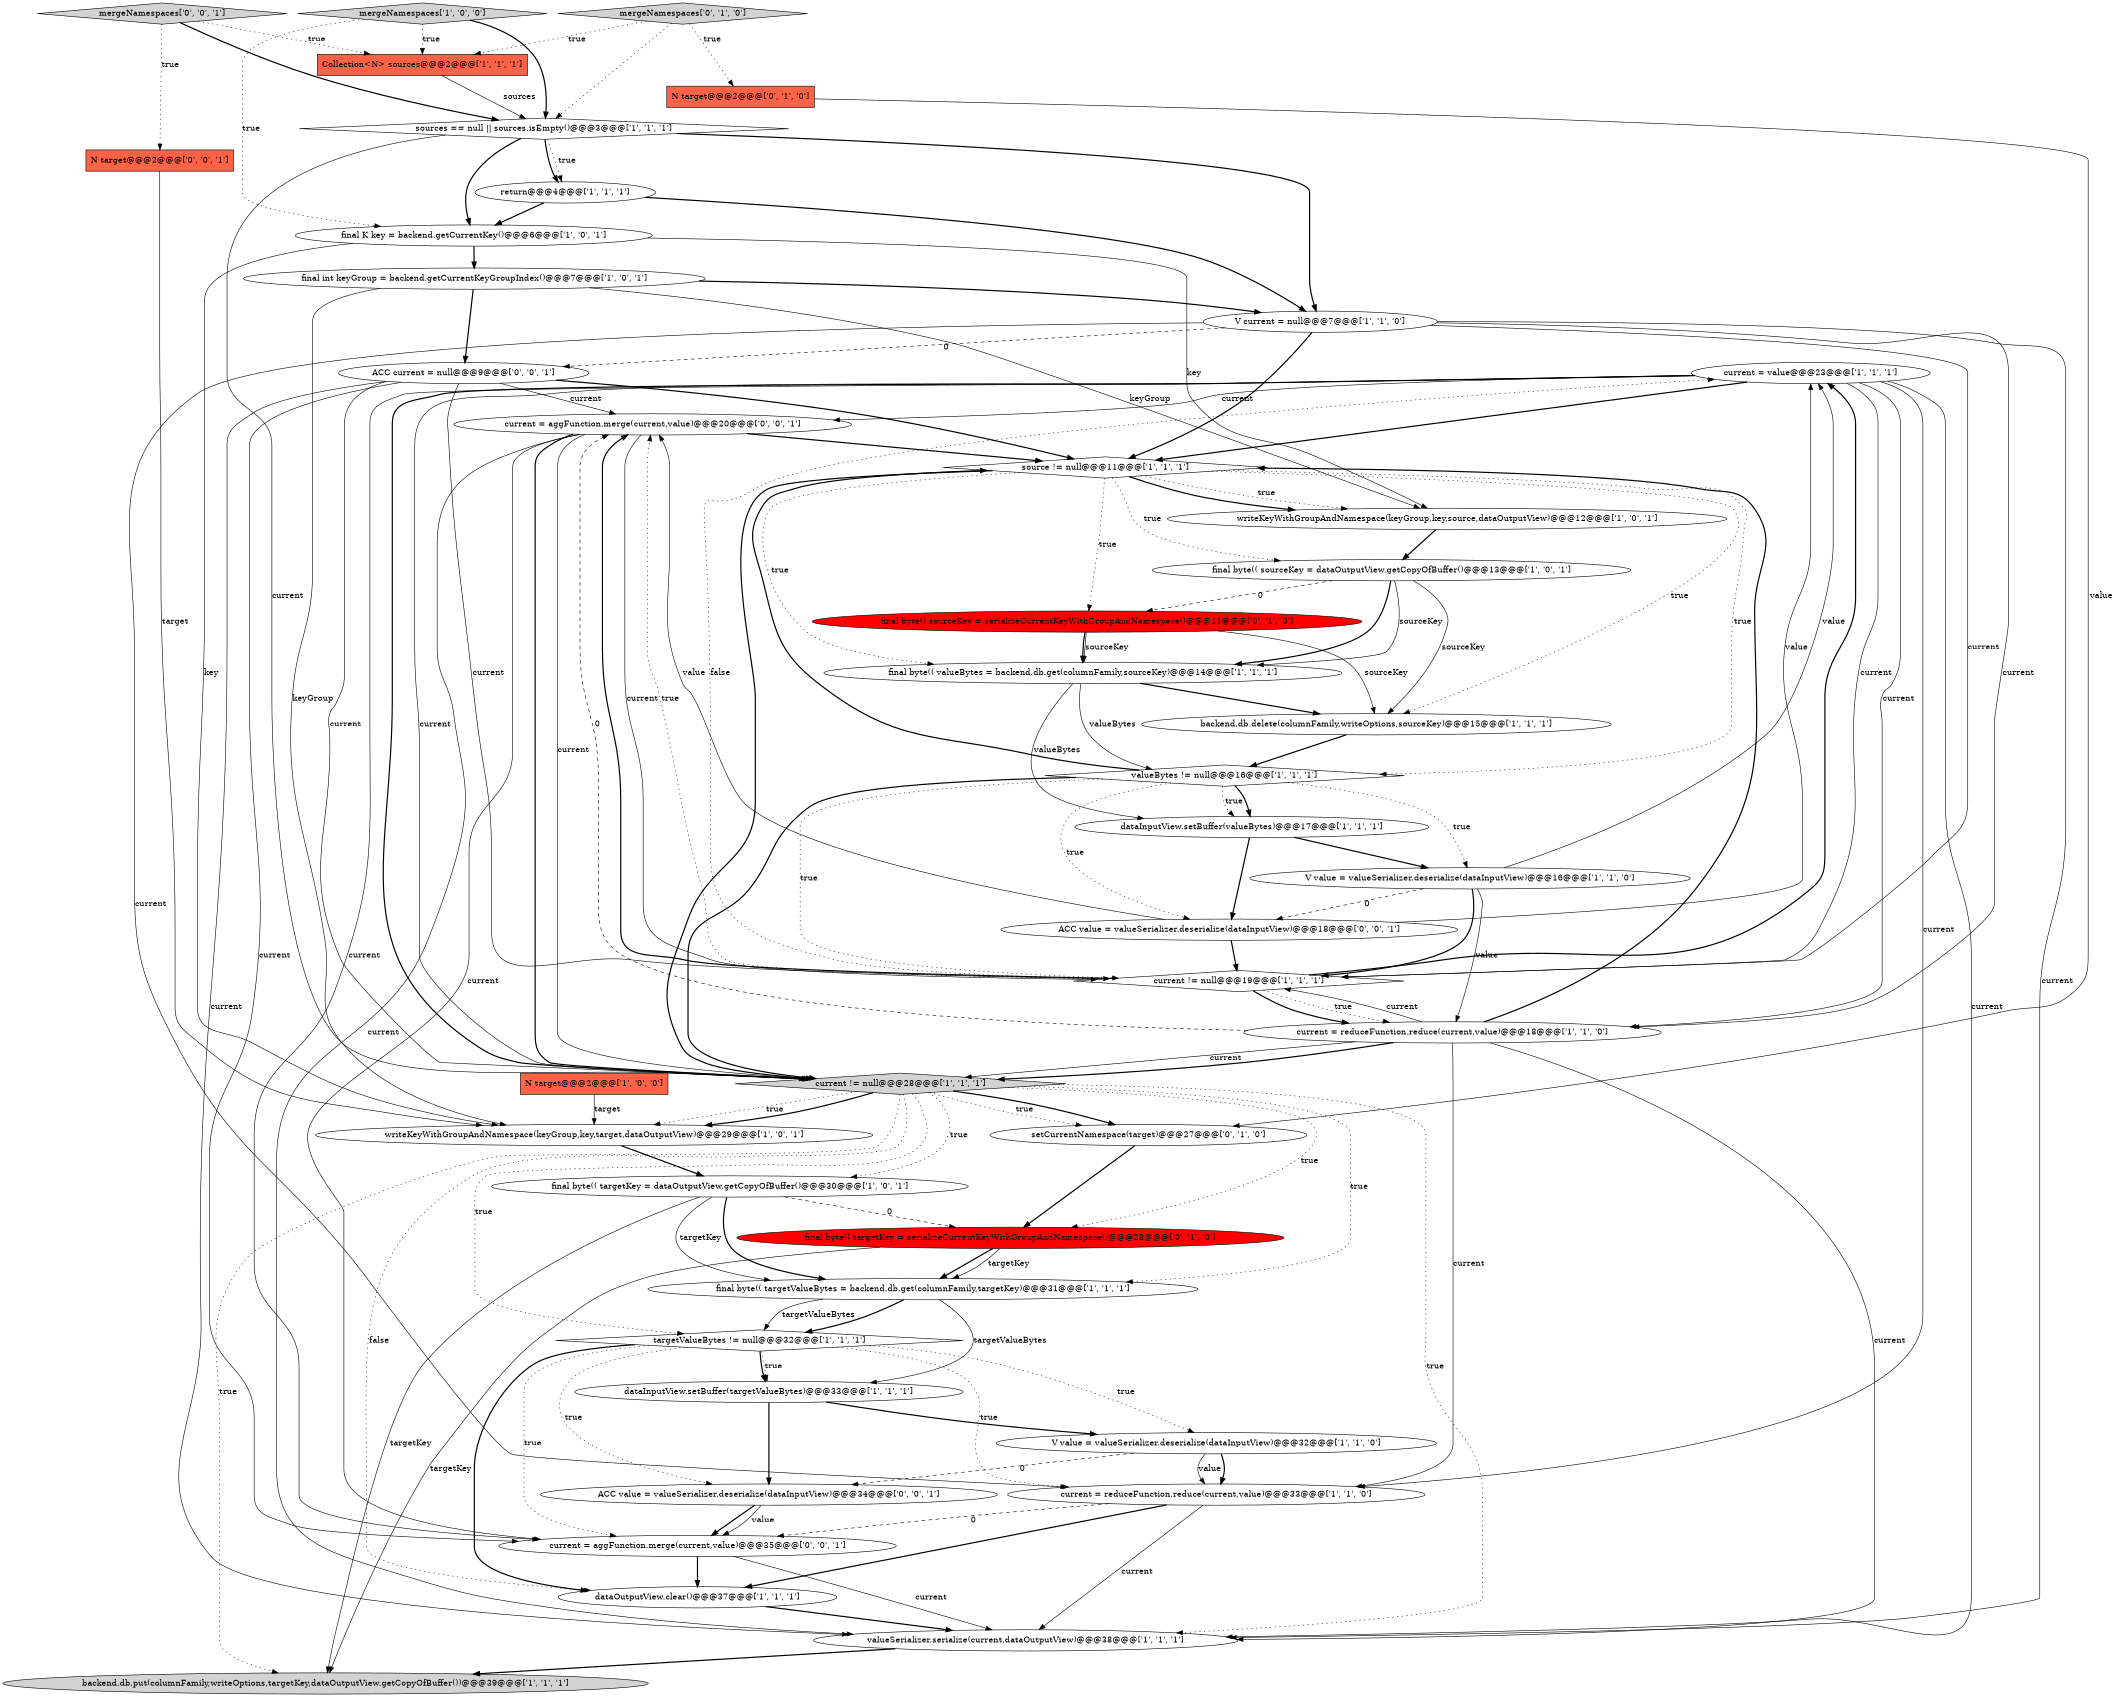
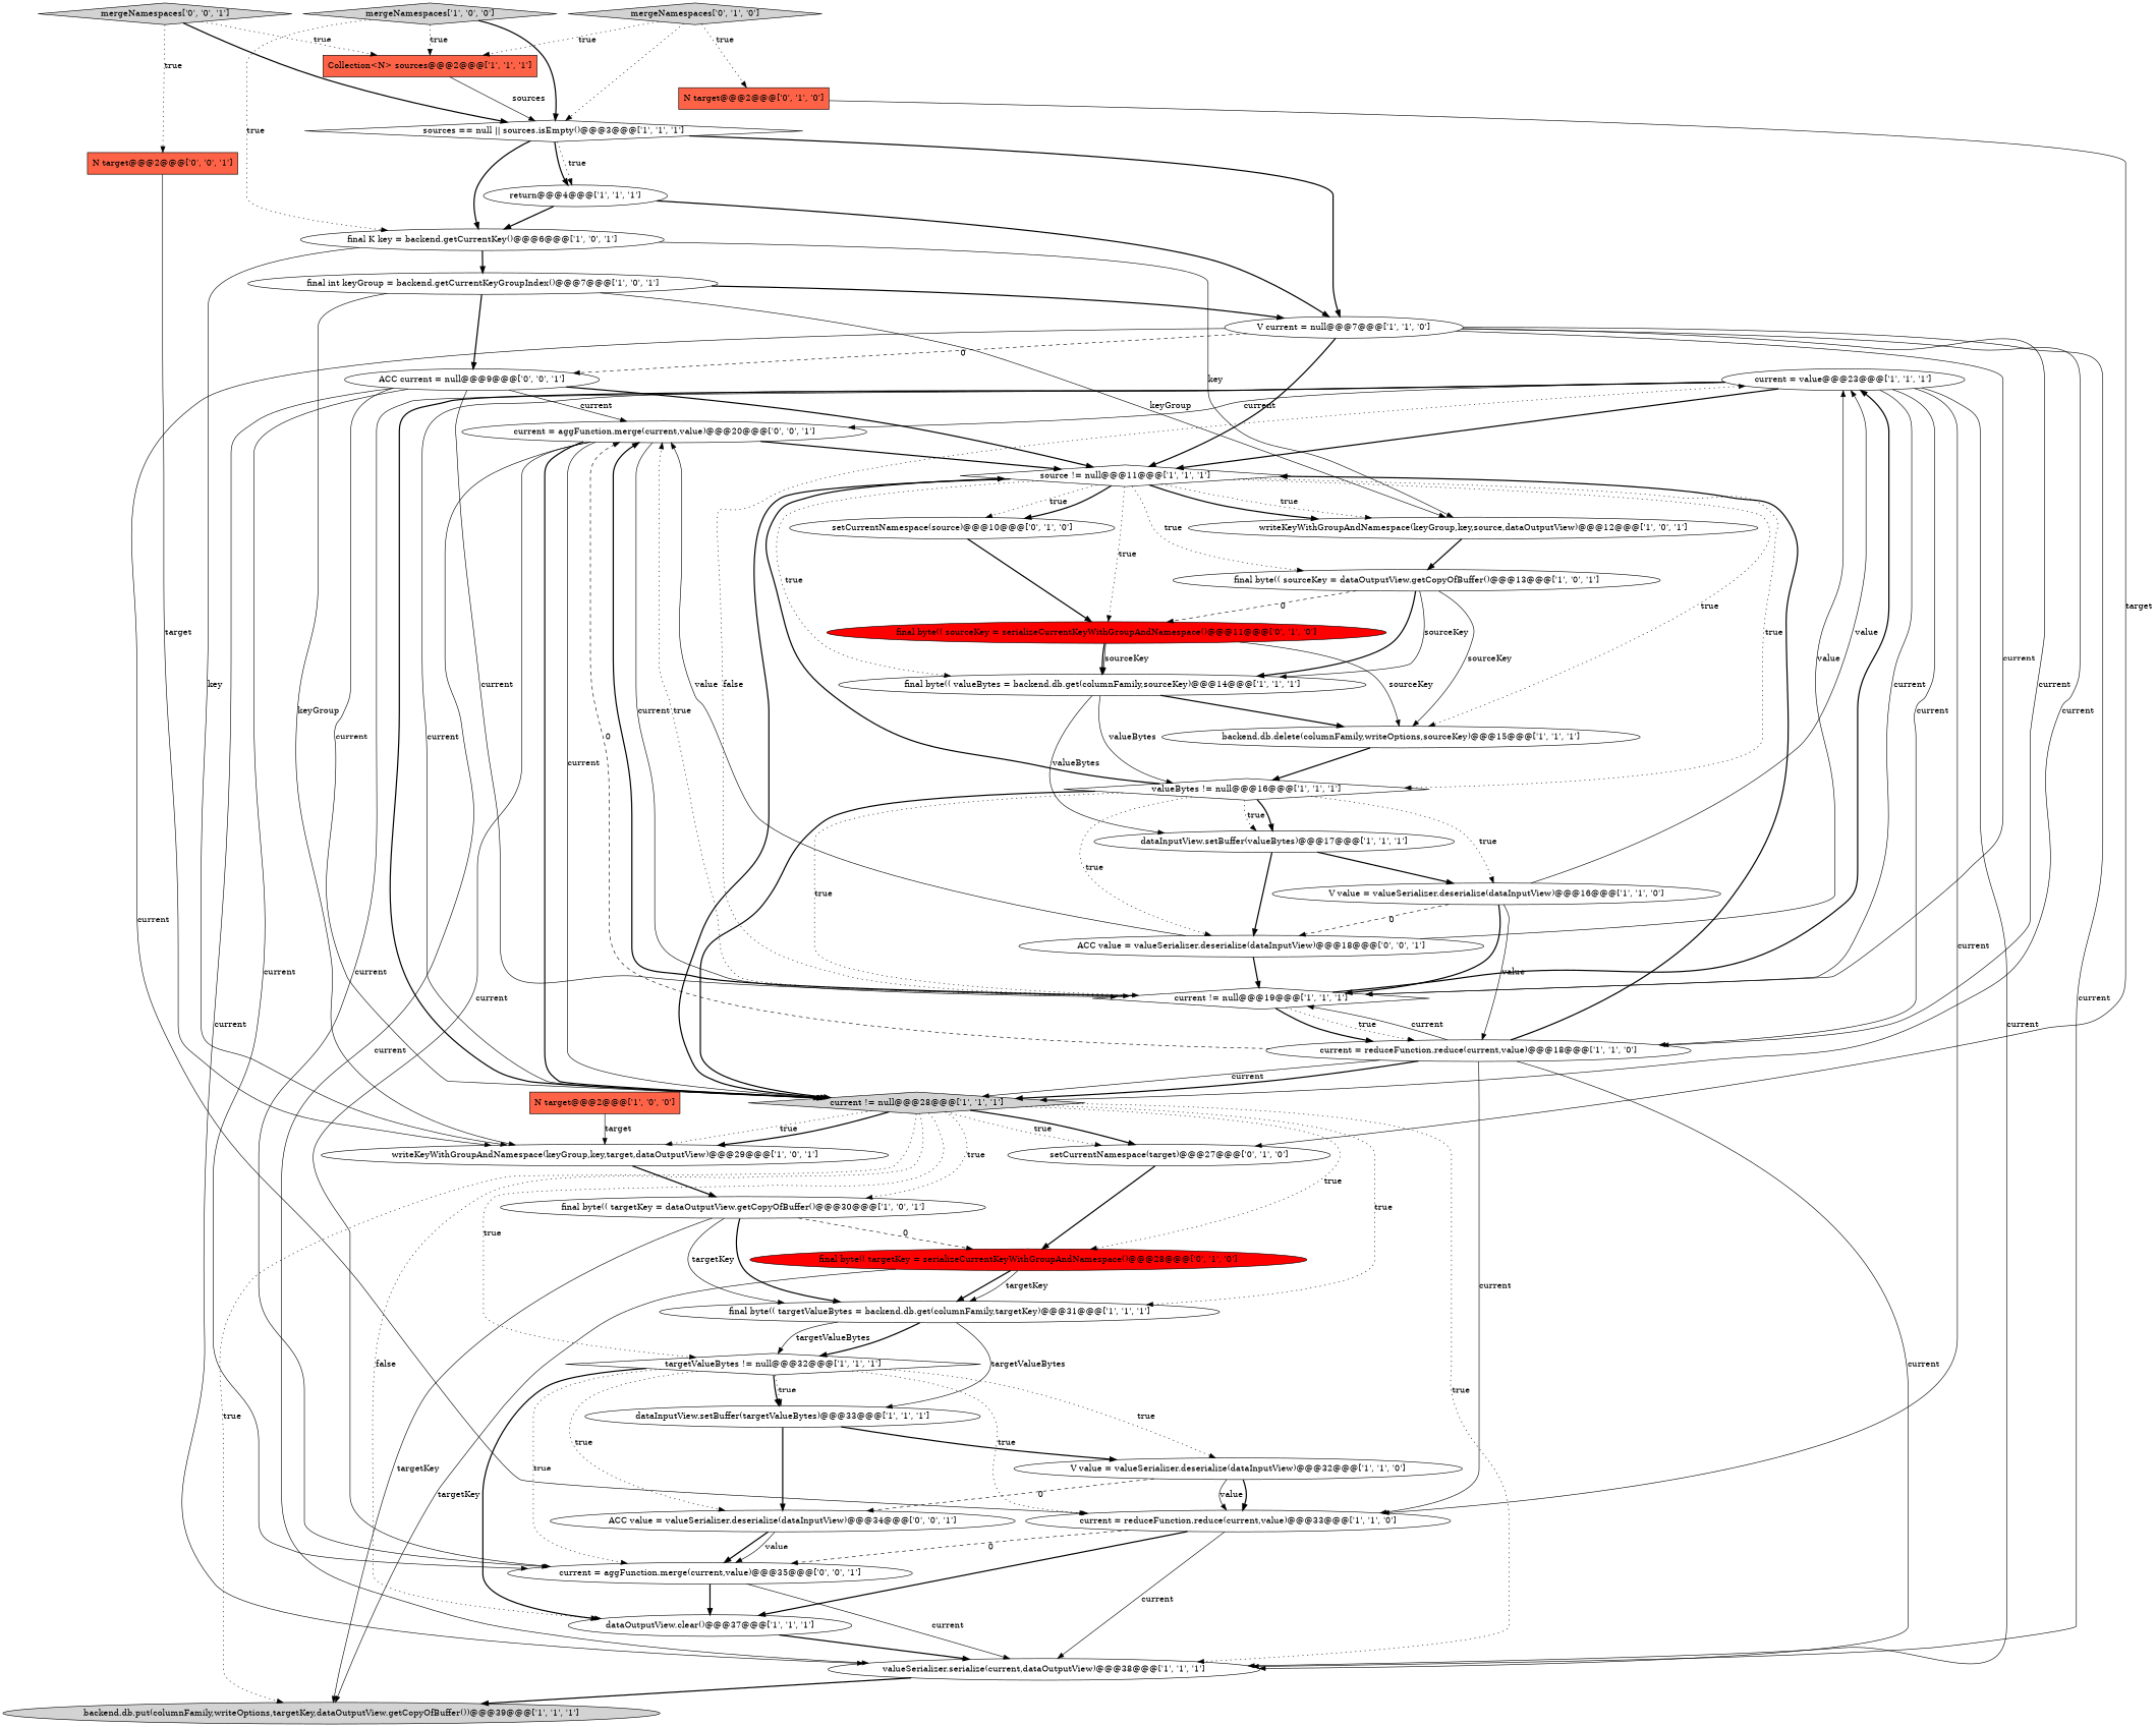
  digraph {
    node [fillcolor=white shape=ellipse style=filled]
    edge [style=bold]
    n1 [label="current = value@@@23@@@['1', '1', '1']"]
    n2 [label="current = aggFunction.merge(current,value)@@@35@@@['0', '0', '1']"]
    n3 [label="valueSerializer.serialize(current,dataOutputView)@@@38@@@['1', '1', '1']"]
    n4 [label="current = aggFunction.merge(current,value)@@@20@@@['0', '0', '1']"]
    n5 [label="source != null@@@11@@@['1', '1', '1']" shape=diamond]
    n6 [label="current != null@@@19@@@['1', '1', '1']" shape=diamond]
    n7 [fillcolor=lightgray label="current != null@@@28@@@['1', '1', '1']" shape=diamond]
    n8 [label="current = reduceFunction.reduce(current,value)@@@33@@@['1', '1', '0']"]
    n9 [label="current = reduceFunction.reduce(current,value)@@@18@@@['1', '1', '0']"]
    n10 [label="dataOutputView.clear()@@@37@@@['1', '1', '1']"]
    n11 [fillcolor=lightgray label="backend.db.put(columnFamily,writeOptions,targetKey,dataOutputView.getCopyOfBuffer())@@@39@@@['1', '1', '1']"]
+   n12 [label="setCurrentNamespace(source)@@@10@@@['0', '1', '0']"]
    n13 [fillcolor=red label="final byte(( sourceKey = serializeCurrentKeyWithGroupAndNamespace()@@@11@@@['0', '1', '0']"]
    n14 [label="backend.db.delete(columnFamily,writeOptions,sourceKey)@@@15@@@['1', '1', '1']"]
    n15 [label="valueBytes != null@@@16@@@['1', '1', '1']" shape=diamond]
    n16 [label="writeKeyWithGroupAndNamespace(keyGroup,key,source,dataOutputView)@@@12@@@['1', '0', '1']"]
    n17 [label="final byte(( valueBytes = backend.db.get(columnFamily,sourceKey)@@@14@@@['1', '1', '1']"]
    n18 [label="final byte(( sourceKey = dataOutputView.getCopyOfBuffer()@@@13@@@['1', '0', '1']"]
    n19 [label="writeKeyWithGroupAndNamespace(keyGroup,key,target,dataOutputView)@@@29@@@['1', '0', '1']"]
    n20 [label="final byte(( targetKey = dataOutputView.getCopyOfBuffer()@@@30@@@['1', '0', '1']"]
    n21 [fillcolor=red label="final byte(( targetKey = serializeCurrentKeyWithGroupAndNamespace()@@@28@@@['0', '1', '0']"]
    n22 [label="final byte(( targetValueBytes = backend.db.get(columnFamily,targetKey)@@@31@@@['1', '1', '1']"]
    n23 [label="setCurrentNamespace(target)@@@27@@@['0', '1', '0']"]
    n24 [label="targetValueBytes != null@@@32@@@['1', '1', '1']" shape=diamond]
    n25 [label="dataInputView.setBuffer(valueBytes)@@@17@@@['1', '1', '1']"]
    n26 [label="ACC value = valueSerializer.deserialize(dataInputView)@@@18@@@['0', '0', '1']"]
    n27 [label="V value = valueSerializer.deserialize(dataInputView)@@@16@@@['1', '1', '0']"]
    n28 [label="final K key = backend.getCurrentKey()@@@6@@@['1', '0', '1']"]
    n29 [label="final int keyGroup = backend.getCurrentKeyGroupIndex()@@@7@@@['1', '0', '1']"]
    n30 [label="V current = null@@@7@@@['1', '1', '0']"]
    n31 [label="ACC current = null@@@9@@@['0', '0', '1']"]
    n32 [label="sources == null || sources.isEmpty()@@@3@@@['1', '1', '1']" shape=diamond]
    n33 [label="return@@@4@@@['1', '1', '1']"]
    n34 [label="dataInputView.setBuffer(targetValueBytes)@@@33@@@['1', '1', '1']"]
    n35 [label="ACC value = valueSerializer.deserialize(dataInputView)@@@34@@@['0', '0', '1']"]
    n36 [label="V value = valueSerializer.deserialize(dataInputView)@@@32@@@['1', '1', '0']"]
    n37 [fillcolor=tomato label="N target@@@2@@@['0', '0', '1']" shape=box]
    n38 [fillcolor=tomato label="Collection<N> sources@@@2@@@['1', '1', '1']" shape=box]
    n39 [fillcolor=tomato label="N target@@@2@@@['1', '0', '0']" shape=box]
    n40 [fillcolor=lightgray label="mergeNamespaces['0', '0', '1']" shape=diamond]
    n41 [fillcolor=tomato label="N target@@@2@@@['0', '1', '0']" shape=box]
    n42 [fillcolor=lightgray label="mergeNamespaces['0', '1', '0']" shape=diamond]
    n43 [fillcolor=lightgray label="mergeNamespaces['1', '0', '0']" shape=diamond]
    n1 -> n2 [label=current style=solid]
    n1 -> n3 [label=current style=solid]
    n1 -> n4 [label=current style=solid]
    n1 -> n5
    n1 -> n6 [label=current style=solid]
    n1 -> n7 [label=current style=solid]
    n1 -> n7
    n1 -> n8 [label=current style=solid]
    n1 -> n9 [label=current style=solid]
    n2 -> n3 [label=current style=solid]
    n2 -> n10
    n3 -> n11
    n4 -> n2 [label=current style=solid]
    n4 -> n3 [label=current style=solid]
    n4 -> n5
    n4 -> n6 [label=current style=solid]
    n4 -> n7
    n4 -> n7 [label=current style=solid]
    n5 -> n7
+   n5 -> n12 [label=true style=dotted]
+   n5 -> n12
    n5 -> n13 [label=true style=dotted]
    n5 -> n14 [label=true style=dotted]
    n5 -> n15 [label=true style=dotted]
    n5 -> n16 [label=true style=dotted]
    n5 -> n16
    n5 -> n17 [label=true style=dotted]
    n5 -> n18 [label=true style=dotted]
    n6 -> n1 [label=false style=dotted]
    n6 -> n1
    n6 -> n4 [label=true style=dotted]
    n6 -> n4
    n6 -> n9
    n6 -> n9 [label=true style=dotted]
    n7 -> n3 [label=true style=dotted]
    n7 -> n10 [label=false style=dotted]
    n7 -> n11 [label=true style=dotted]
    n7 -> n19 [label=true style=dotted]
    n7 -> n19
    n7 -> n20 [label=true style=dotted]
    n7 -> n21 [label=true style=dotted]
    n7 -> n22 [label=true style=dotted]
    n7 -> n23
    n7 -> n23 [label=true style=dotted]
    n7 -> n24 [label=true style=dotted]
    n8 -> n2 [label=0 style=dashed]
    n8 -> n3 [label=current style=solid]
    n8 -> n10
    n9 -> n3 [label=current style=solid]
    n9 -> n4 [label=0 style=dashed]
    n9 -> n5
    n9 -> n6 [label=current style=solid]
    n9 -> n7 [label=current style=solid]
    n9 -> n7
    n9 -> n8 [label=current style=solid]
    n10 -> n3
+   n12 -> n13
    n13 -> n14 [label=sourceKey style=solid]
    n13 -> n17 [label=sourceKey style=solid]
    n13 -> n17
    n14 -> n15
    n15 -> n5
    n15 -> n6 [label=true style=dotted]
    n15 -> n7
    n15 -> n25 [label=true style=dotted]
    n15 -> n25
    n15 -> n26 [label=true style=dotted]
    n15 -> n27 [label=true style=dotted]
    n16 -> n18
    n17 -> n14
    n17 -> n15 [label=valueBytes style=solid]
    n17 -> n25 [label=valueBytes style=solid]
    n18 -> n13 [label=0 style=dashed]
    n18 -> n14 [label=sourceKey style=solid]
    n18 -> n17 [label=sourceKey style=solid]
    n18 -> n17
    n19 -> n20
    n20 -> n11 [label=targetKey style=solid]
    n20 -> n21 [label=0 style=dashed]
    n20 -> n22
    n20 -> n22 [label=targetKey style=solid]
    n21 -> n11 [label=targetKey style=solid]
    n21 -> n22
    n21 -> n22 [label=targetKey style=solid]
    n22 -> n24
    n22 -> n24 [label=targetValueBytes style=solid]
    n22 -> n34 [label=targetValueBytes style=solid]
    n23 -> n21
    n24 -> n2 [label=true style=dotted]
    n24 -> n8 [label=true style=dotted]
    n24 -> n10
    n24 -> n34 [label=true style=dotted]
    n24 -> n34
    n24 -> n35 [label=true style=dotted]
    n24 -> n36 [label=true style=dotted]
    n25 -> n26
    n25 -> n27
    n26 -> n1 [label=value style=solid]
    n26 -> n4 [label=value style=solid]
    n26 -> n6
    n27 -> n1 [label=value style=solid]
    n27 -> n6
    n27 -> n9 [label=value style=solid]
    n27 -> n26 [label=0 style=dashed]
    n28 -> n16 [label=key style=solid]
    n28 -> n19 [label=key style=solid]
    n28 -> n29
    n29 -> n16 [label=keyGroup style=solid]
    n29 -> n19 [label=keyGroup style=solid]
    n29 -> n30
    n29 -> n31
    n30 -> n3 [label=current style=solid]
    n30 -> n5
    n30 -> n6 [label=current style=solid]
-   n32 -> n7 [label=current style=solid]
+   n30 -> n7 [label=current style=solid]
    n30 -> n8 [label=current style=solid]
    n30 -> n9 [label=current style=solid]
    n30 -> n31 [label=0 style=dashed]
    n31 -> n2 [label=current style=solid]
    n31 -> n3 [label=current style=solid]
    n31 -> n4 [label=current style=solid]
    n31 -> n5
    n31 -> n6 [label=current style=solid]
    n31 -> n7 [label=current style=solid]
    n32 -> n28
    n32 -> n30
    n32 -> n33
    n32 -> n33 [label=true style=dotted]
    n33 -> n28
    n33 -> n30
    n34 -> n35
    n34 -> n36
    n35 -> n2
    n35 -> n2 [label=value style=solid]
    n36 -> n8
    n36 -> n8 [label=value style=solid]
    n36 -> n35 [label=0 style=dashed]
    n37 -> n19 [label=target style=solid]
    n38 -> n32 [label=sources style=solid]
    n39 -> n19 [label=target style=solid]
    n40 -> n32
    n40 -> n37 [label=true style=dotted]
    n40 -> n38 [label=true style=dotted]
-   n41 -> n23 [label=value style=solid]
+   n41 -> n23 [label=target style=solid]
    n42 -> n32 [style=dotted]
    n42 -> n38 [label=true style=dotted]
    n42 -> n41 [label=true style=dotted]
    n43 -> n28 [label=true style=dotted]
    n43 -> n32
    n43 -> n38 [label=true style=dotted]
  }
